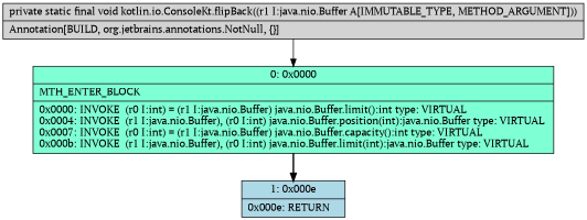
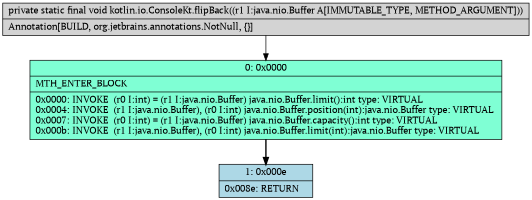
  digraph {
    fontname="PT Serif"
    node [shape=record style=filled fontname="PT Serif"]
    edge [fontname="PT Serif"]
    n1 [label="{0\:\ 0x0000|MTH_ENTER_BLOCK\l|0x0000: INVOKE  (r0 I:int) = (r1 I:java.nio.Buffer) java.nio.Buffer.limit():int type: VIRTUAL \l0x0004: INVOKE  (r1 I:java.nio.Buffer), (r0 I:int) java.nio.Buffer.position(int):java.nio.Buffer type: VIRTUAL \l0x0007: INVOKE  (r0 I:int) = (r1 I:java.nio.Buffer) java.nio.Buffer.capacity():int type: VIRTUAL \l0x000b: INVOKE  (r1 I:java.nio.Buffer), (r0 I:int) java.nio.Buffer.limit(int):java.nio.Buffer type: VIRTUAL \l}" fillcolor=aquamarine]
-   n2 [label="{1\:\ 0x000e|0x000e: RETURN   \l}" fillcolor=lightblue]
+   n2 [label="{1\:\ 0x000e|0x008e: RETURN   \l}" fillcolor=lightblue]
    n3 [label="{private static final void kotlin.io.ConsoleKt.flipBack((r1 I:java.nio.Buffer A[IMMUTABLE_TYPE, METHOD_ARGUMENT]))  | Annotation[BUILD, org.jetbrains.annotations.NotNull, \{\}]\l}" fillcolor=lightgrey]
    n1 -> n2 [style=bold]
    n3 -> n1 [style=solid]
  }
